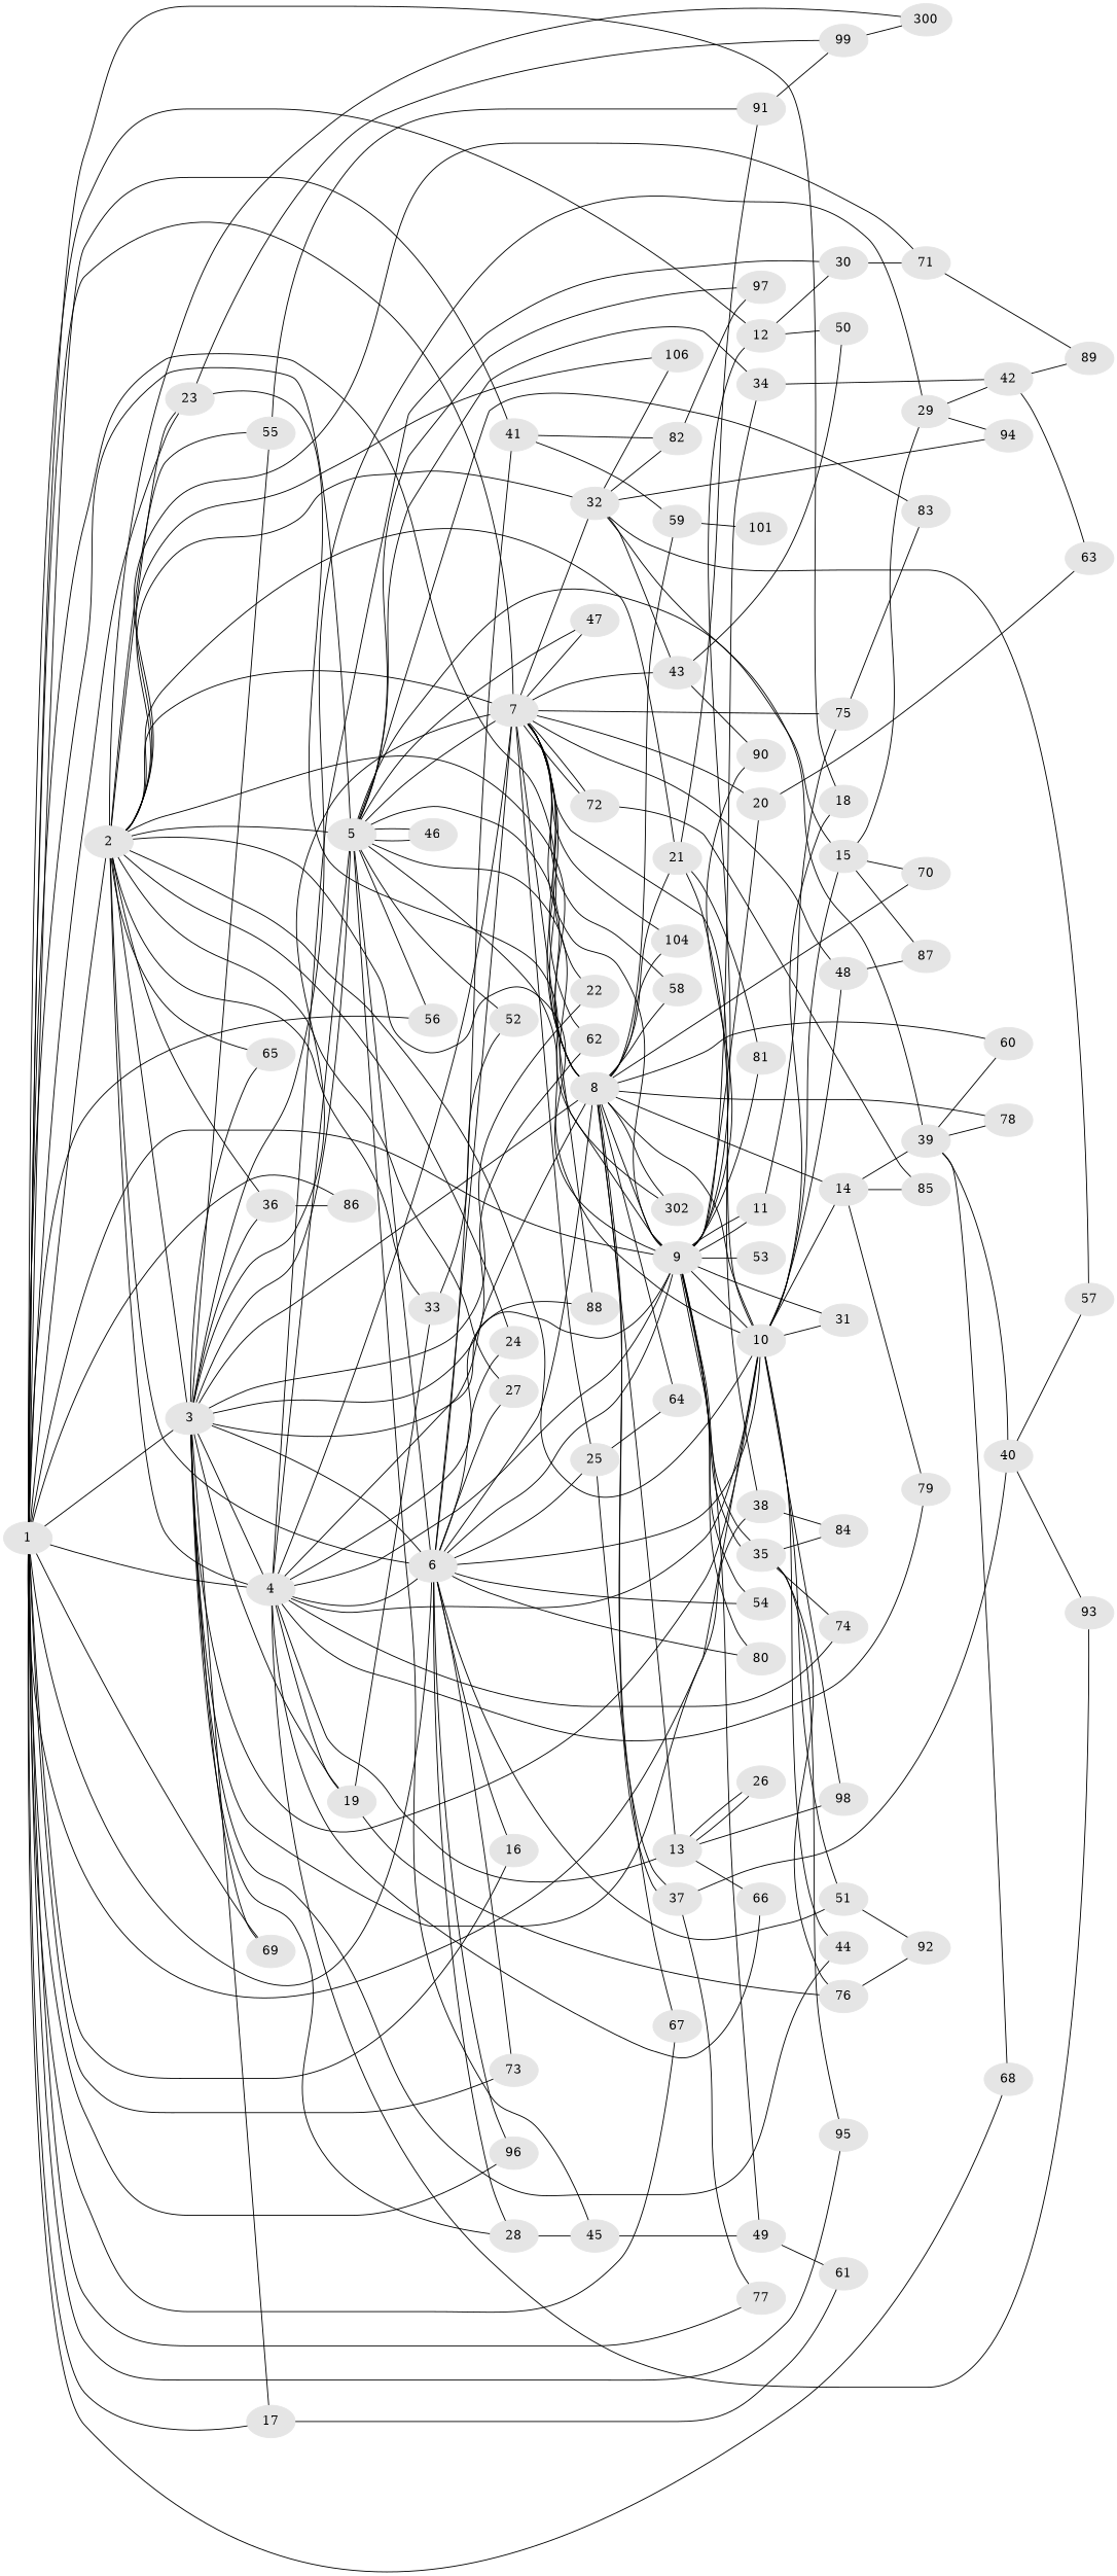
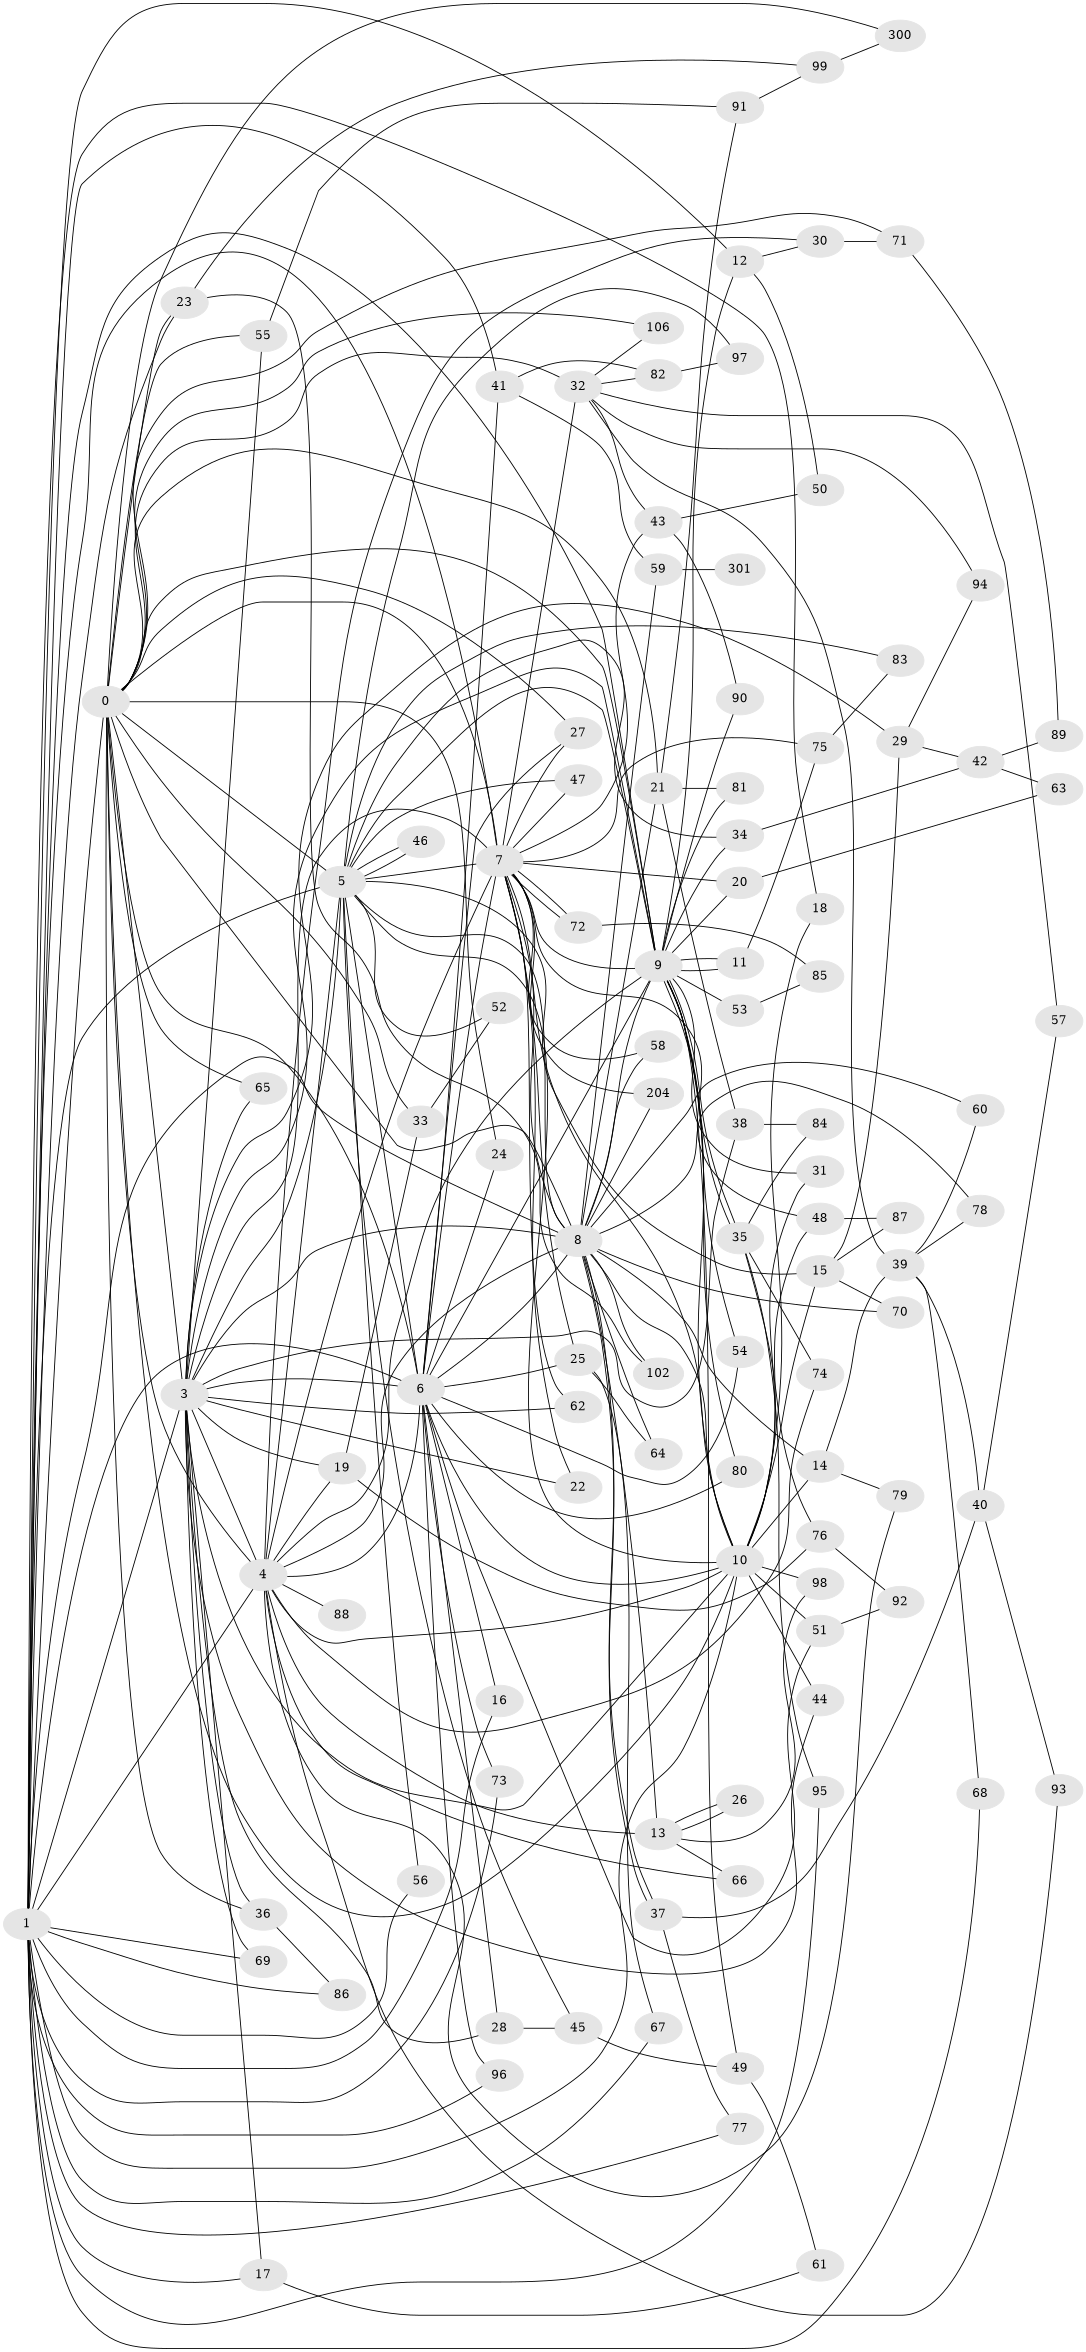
  graph {
    rankdir=LR
    node [color=gray90 style=filled]
    1
-   2
+   2 [label=0]
    3
    4
    5
    6
    7
    8
    9
    10
    12
    16
    17
    18
    23
    41
    56
    67
    68
    69
    73
    77
    86
    95
    96
    21
    24
    27
    32
    33
    36
    55
    65
    71
    n35 [label=300]
    n36 [label=106]
    19
    22
    28
    29
    38
    44
    62
    13
    30
    66
    74
    79
    88
    93
    15
    34
    45
    46
    47
    52
    83
    97
    25
    51
    54
    80
    20
    43
    48
    58
    72
    75
-   104
+   104 [label=204]
    14
    37
    59
    60
    64
    70
    78
-   102 [label=302]
+   102
    53
    11
    31
    35
    49
    81
    90
    98
    50
    61
    99
    82
    91
    39
    94
    57
    89
    76
    42
    84
    26
    87
    92
    63
    85
    40
-   101
+   101 [label=301]
    1 -- 2
    1 -- 3
    1 -- 4
    1 -- 5
    1 -- 6
    1 -- 7
    1 -- 8
    1 -- 9
    1 -- 10
    1 -- 12
    1 -- 16
    1 -- 17
    1 -- 18
    1 -- 23
    1 -- 41
    1 -- 56
    1 -- 67
    1 -- 68
    1 -- 69
    1 -- 73
    1 -- 77
    1 -- 86
    1 -- 95
    1 -- 96
    2 -- 3
    2 -- 4
    2 -- 5
    2 -- 6
    2 -- 7
    2 -- 8
    2 -- 9
    2 -- 10
    2 -- 23
    2 -- 21
    2 -- 24
    2 -- 27
    2 -- 32
    2 -- 33
    2 -- 36
    2 -- 55
    2 -- 65
    2 -- 71
    2 -- n35
    2 -- n36
    3 -- 4
    3 -- 5
    3 -- 6
    3 -- 7
    3 -- 8
    3 -- 9
    3 -- 10
    3 -- 17
    3 -- 69
    3 -- 36
    3 -- 55
    3 -- 65
    3 -- 19
    3 -- 22
    3 -- 28
    3 -- 29
    3 -- 38
    3 -- 44
    3 -- 62
    4 -- 5
    4 -- 6
    4 -- 7
    4 -- 8
    4 -- 9
    4 -- 10
    4 -- 19
    4 -- 13
    4 -- 30
    4 -- 66
    4 -- 74
    4 -- 79
    4 -- 88
    4 -- 93
    5 -- 6
    5 -- 7
    5 -- 8
    5 -- 9
    5 -- 10
    5 -- 56
    5 -- 15
    5 -- 34
    5 -- 45
    5 -- 46
    5 -- 46
    5 -- 47
    5 -- 52
    5 -- 83
    5 -- 97
    6 -- 7
    6 -- 8
    6 -- 9
    6 -- 10
    6 -- 16
    6 -- 41
    6 -- 73
    6 -- 96
    6 -- 24
    6 -- 27
    6 -- 28
    6 -- 25
    6 -- 51
    6 -- 54
    6 -- 80
    7 -- 8
    7 -- 9
    7 -- 10
    7 -- 32
    7 -- 22
    7 -- 62
-   7 -- 88
+   7 -- 27
    7 -- 47
    7 -- 25
    7 -- 20
    7 -- 43
    7 -- 48
    7 -- 58
    7 -- 72
    7 -- 72
    7 -- 75
    7 -- 104
    8 -- 9
    8 -- 10
    8 -- 21
    8 -- 13
    8 -- 58
    8 -- 104
    8 -- 14
    8 -- 37
    8 -- 37
    8 -- 59
    8 -- 60
    8 -- 64
    8 -- 70
    8 -- 78
    8 -- 102
    9 -- 10
    9 -- 12
    9 -- 34
    9 -- 54
    9 -- 80
    9 -- 20
    9 -- 53
    9 -- 11
    9 -- 11
    9 -- 31
    9 -- 35
    9 -- 35
    9 -- 49
    9 -- 81
    9 -- 90
    10 -- 18
    10 -- 44
    10 -- 15
    10 -- 51
    10 -- 48
    10 -- 14
    10 -- 31
    10 -- 98
    12 -- 30
    12 -- 50
    17 -- 61
    23 -- 102
    23 -- 99
    41 -- 59
    41 -- 82
    21 -- 38
    21 -- 81
    21 -- 91
    32 -- n36
    32 -- 43
    32 -- 82
    32 -- 39
    32 -- 94
    32 -- 57
    33 -- 52
    36 -- 86
    55 -- 91
    71 -- 89
    19 -- 33
    19 -- 76
    28 -- 45
    29 -- 94
    29 -- 42
    38 -- 84
    13 -- 66
    13 -- 98
    13 -- 26
    13 -- 26
    30 -- 71
    15 -- 29
    15 -- 70
    15 -- 87
    34 -- 42
    45 -- 49
    25 -- 67
    25 -- 64
    51 -- 92
    20 -- 63
    43 -- 90
    43 -- 50
    48 -- 87
    72 -- 85
    75 -- 83
    14 -- 79
    14 -- 39
-   14 -- 85
+   53 -- 85
    37 -- 77
    37 -- 40
    59 -- 101
    11 -- 75
    35 -- 95
    35 -- 74
    35 -- 76
    35 -- 84
    49 -- 61
    99 -- n35
    82 -- 97
    91 -- 99
    39 -- 68
    39 -- 60
    39 -- 78
    39 -- 40
    76 -- 92
    42 -- 89
    42 -- 63
    40 -- 93
    40 -- 57
  }
